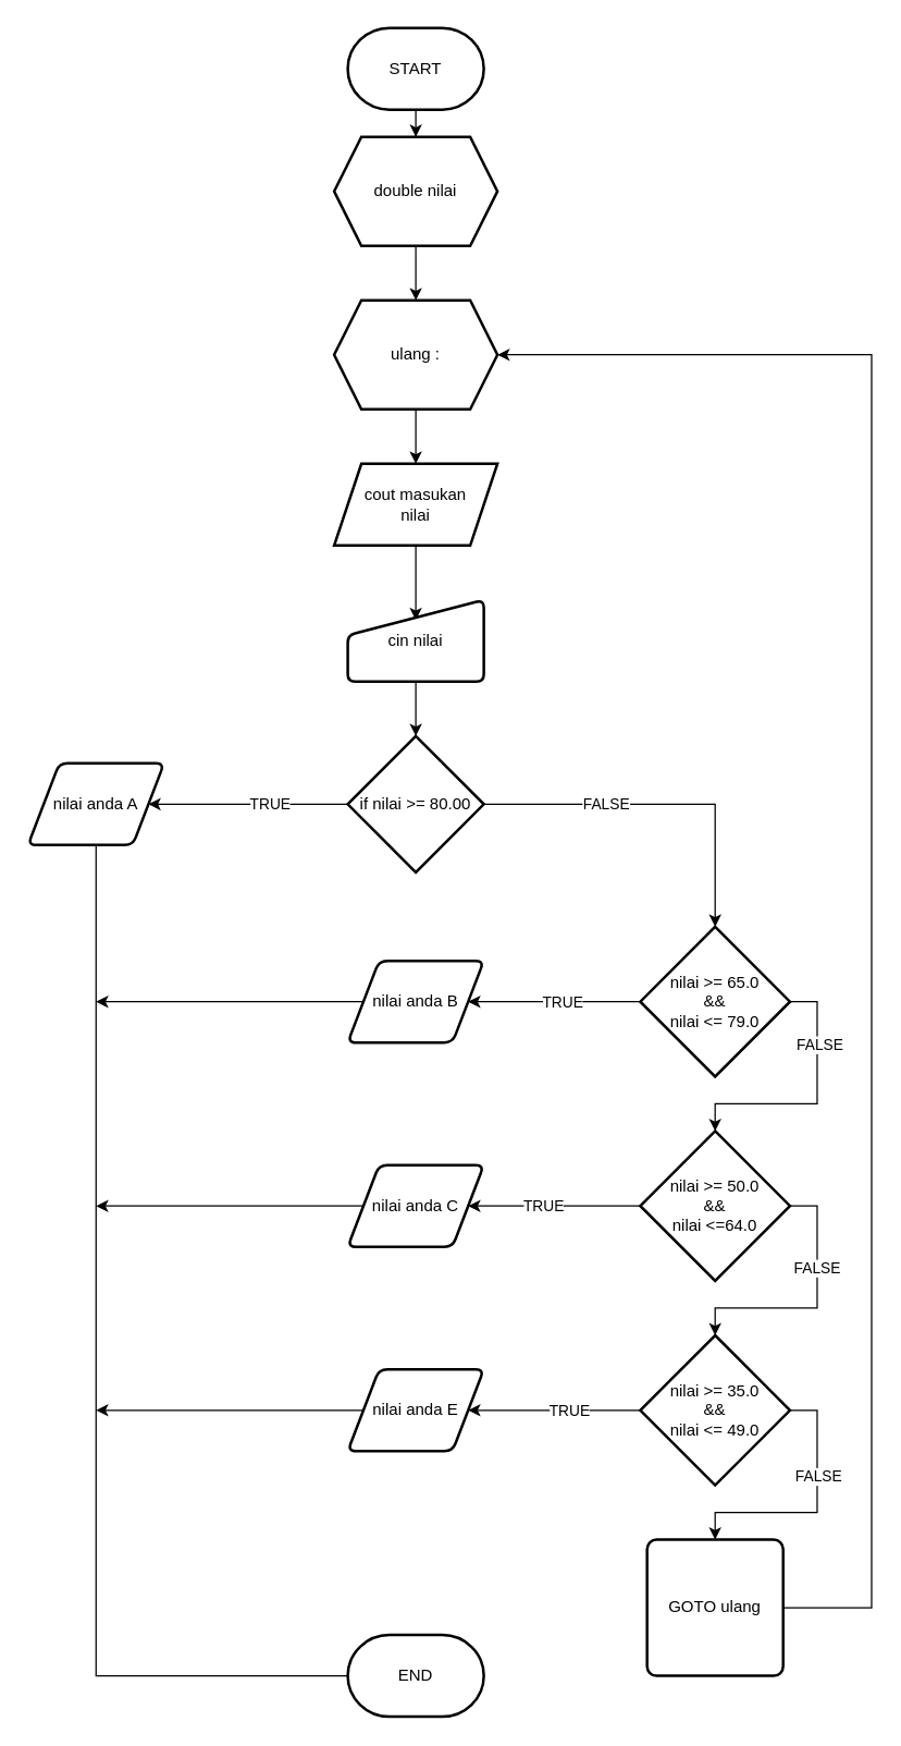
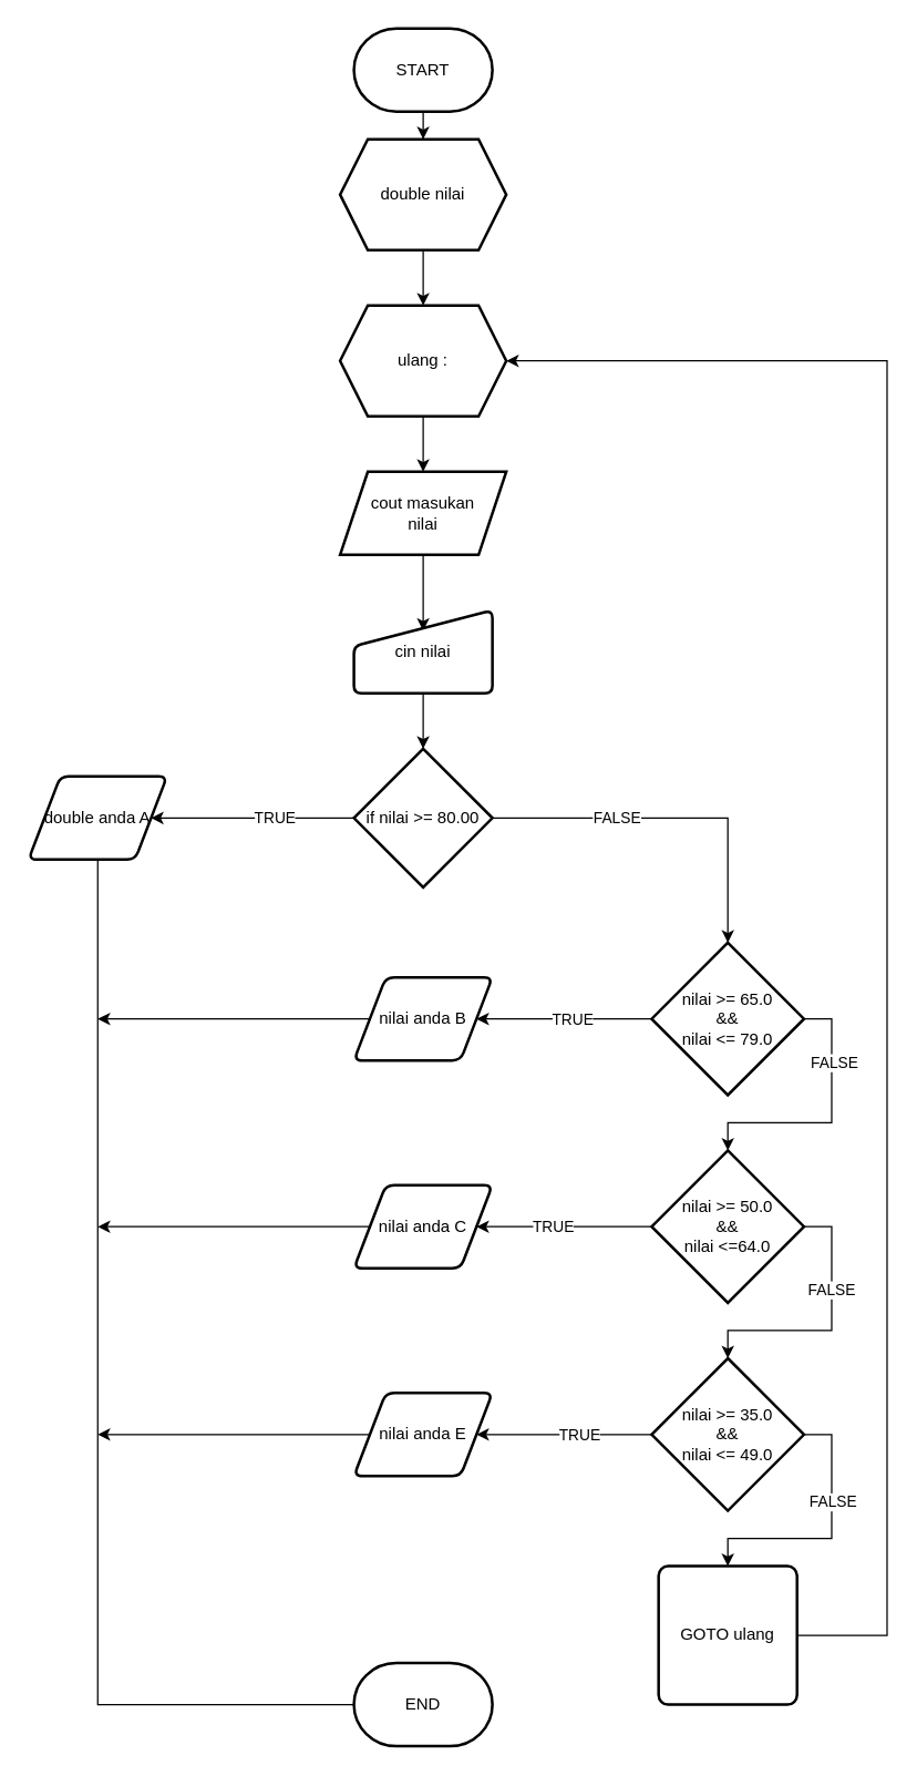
  <mxCell id="0" />
  <mxCell id="1" parent="0" />
  <mxCell id="2" style="edgeStyle=orthogonalEdgeStyle;rounded=0;orthogonalLoop=1;jettySize=auto;html=1;exitX=0.5;exitY=1;exitDx=0;exitDy=0;exitPerimeter=0;" parent="1" source="3" target="5" edge="1"><mxGeometry relative="1" as="geometry" /></mxCell>
  <mxCell id="3" value="START" style="strokeWidth=2;html=1;shape=mxgraph.flowchart.terminator;whiteSpace=wrap;" parent="1" vertex="1"><mxGeometry x="255" y="20" width="100" height="60" as="geometry" /></mxCell>
  <mxCell id="4" style="edgeStyle=orthogonalEdgeStyle;rounded=0;orthogonalLoop=1;jettySize=auto;html=1;exitX=0.5;exitY=1;exitDx=0;exitDy=0;" parent="1" source="5" target="7" edge="1"><mxGeometry relative="1" as="geometry" /></mxCell>
  <mxCell id="5" value="double nilai" style="shape=hexagon;perimeter=hexagonPerimeter2;whiteSpace=wrap;html=1;fixedSize=1;strokeWidth=2;" parent="1" vertex="1"><mxGeometry x="245" y="100" width="120" height="80" as="geometry" /></mxCell>
  <mxCell id="6" style="edgeStyle=orthogonalEdgeStyle;rounded=0;orthogonalLoop=1;jettySize=auto;html=1;exitX=0.5;exitY=1;exitDx=0;exitDy=0;entryX=0.5;entryY=0;entryDx=0;entryDy=0;" parent="1" source="7" target="9" edge="1"><mxGeometry relative="1" as="geometry" /></mxCell>
  <mxCell id="7" value="ulang :" style="shape=hexagon;perimeter=hexagonPerimeter2;whiteSpace=wrap;html=1;fixedSize=1;strokeWidth=2;" parent="1" vertex="1"><mxGeometry x="245" y="220" width="120" height="80" as="geometry" /></mxCell>
  <mxCell id="8" style="edgeStyle=orthogonalEdgeStyle;rounded=0;orthogonalLoop=1;jettySize=auto;html=1;exitX=0.5;exitY=1;exitDx=0;exitDy=0;entryX=0.5;entryY=0.247;entryDx=0;entryDy=0;entryPerimeter=0;" parent="1" source="9" target="11" edge="1"><mxGeometry relative="1" as="geometry" /></mxCell>
  <mxCell id="9" value="cout masukan &lt;br&gt;nilai" style="shape=parallelogram;perimeter=parallelogramPerimeter;whiteSpace=wrap;html=1;fixedSize=1;strokeWidth=2;" parent="1" vertex="1"><mxGeometry x="245" y="340" width="120" height="60" as="geometry" /></mxCell>
  <mxCell id="10" style="edgeStyle=orthogonalEdgeStyle;rounded=0;orthogonalLoop=1;jettySize=auto;html=1;exitX=0.5;exitY=1;exitDx=0;exitDy=0;entryX=0.5;entryY=0;entryDx=0;entryDy=0;entryPerimeter=0;" parent="1" source="11" target="16" edge="1"><mxGeometry relative="1" as="geometry" /></mxCell>
  <mxCell id="11" value="cin nilai" style="html=1;strokeWidth=2;shape=manualInput;whiteSpace=wrap;rounded=1;size=26;arcSize=11;" parent="1" vertex="1"><mxGeometry x="255" y="440" width="100" height="60" as="geometry" /></mxCell>
  <mxCell id="12" style="edgeStyle=orthogonalEdgeStyle;rounded=0;orthogonalLoop=1;jettySize=auto;html=1;exitX=0;exitY=0.5;exitDx=0;exitDy=0;exitPerimeter=0;" parent="1" source="16" target="18" edge="1"><mxGeometry relative="1" as="geometry" /></mxCell>
  <mxCell id="13" value="TRUE" style="edgeLabel;html=1;align=center;verticalAlign=middle;resizable=0;points=[];" parent="12" vertex="1" connectable="0"><mxGeometry x="-0.203" y="-1" relative="1" as="geometry"><mxPoint as="offset" /></mxGeometry></mxCell>
  <mxCell id="14" style="edgeStyle=orthogonalEdgeStyle;rounded=0;orthogonalLoop=1;jettySize=auto;html=1;exitX=1;exitY=0.5;exitDx=0;exitDy=0;exitPerimeter=0;entryX=0.5;entryY=0;entryDx=0;entryDy=0;entryPerimeter=0;" parent="1" source="16" target="23" edge="1"><mxGeometry relative="1" as="geometry" /></mxCell>
  <mxCell id="15" value="FALSE" style="edgeLabel;html=1;align=center;verticalAlign=middle;resizable=0;points=[];" parent="14" vertex="1" connectable="0"><mxGeometry x="-0.314" y="1" relative="1" as="geometry"><mxPoint as="offset" /></mxGeometry></mxCell>
  <mxCell id="16" value="if&amp;nbsp;nilai &amp;gt;= 80.00" style="strokeWidth=2;html=1;shape=mxgraph.flowchart.decision;whiteSpace=wrap;" parent="1" vertex="1"><mxGeometry x="255" y="540" width="100" height="100" as="geometry" /></mxCell>
  <mxCell id="17" style="edgeStyle=orthogonalEdgeStyle;rounded=0;orthogonalLoop=1;jettySize=auto;html=1;exitX=0.5;exitY=1;exitDx=0;exitDy=0;entryX=0;entryY=0.5;entryDx=0;entryDy=0;entryPerimeter=0;endArrow=none;" parent="1" source="18" target="42" edge="1"><mxGeometry relative="1" as="geometry" /></mxCell>
- <mxCell id="18" value="nilai anda A" style="shape=parallelogram;html=1;strokeWidth=2;perimeter=parallelogramPerimeter;whiteSpace=wrap;rounded=1;arcSize=12;size=0.23;" parent="1" vertex="1"><mxGeometry x="20" y="560" width="100" height="60" as="geometry" /></mxCell>
+ <mxCell id="18" value="double anda A" style="shape=parallelogram;html=1;strokeWidth=2;perimeter=parallelogramPerimeter;whiteSpace=wrap;rounded=1;arcSize=12;size=0.23;" parent="1" vertex="1"><mxGeometry x="20" y="560" width="100" height="60" as="geometry" /></mxCell>
  <mxCell id="19" style="edgeStyle=orthogonalEdgeStyle;rounded=0;orthogonalLoop=1;jettySize=auto;html=1;exitX=0;exitY=0.5;exitDx=0;exitDy=0;exitPerimeter=0;" parent="1" source="23" target="35" edge="1"><mxGeometry relative="1" as="geometry" /></mxCell>
  <mxCell id="20" value="TRUE" style="edgeLabel;html=1;align=center;verticalAlign=middle;resizable=0;points=[];" parent="19" vertex="1" connectable="0"><mxGeometry x="-0.086" y="2" relative="1" as="geometry"><mxPoint y="-2" as="offset" /></mxGeometry></mxCell>
  <mxCell id="21" style="edgeStyle=orthogonalEdgeStyle;rounded=0;orthogonalLoop=1;jettySize=auto;html=1;exitX=1;exitY=0.5;exitDx=0;exitDy=0;exitPerimeter=0;" parent="1" source="23" target="28" edge="1"><mxGeometry relative="1" as="geometry" /></mxCell>
  <mxCell id="22" value="FALSE" style="edgeLabel;html=1;align=center;verticalAlign=middle;resizable=0;points=[];" parent="21" vertex="1" connectable="0"><mxGeometry x="-0.467" y="1" relative="1" as="geometry"><mxPoint as="offset" /></mxGeometry></mxCell>
  <mxCell id="23" value="nilai &amp;gt;= 65.0 &lt;br&gt;&amp;amp;&amp;amp; &lt;br&gt;nilai &amp;lt;= 79.0" style="strokeWidth=2;html=1;shape=mxgraph.flowchart.decision;whiteSpace=wrap;" parent="1" vertex="1"><mxGeometry x="470" y="680" width="110" height="110" as="geometry" /></mxCell>
  <mxCell id="24" style="edgeStyle=orthogonalEdgeStyle;rounded=0;orthogonalLoop=1;jettySize=auto;html=1;exitX=0;exitY=0.5;exitDx=0;exitDy=0;exitPerimeter=0;entryX=1;entryY=0.5;entryDx=0;entryDy=0;" parent="1" source="28" target="37" edge="1"><mxGeometry relative="1" as="geometry" /></mxCell>
  <mxCell id="25" value="TRUE" style="edgeLabel;html=1;align=center;verticalAlign=middle;resizable=0;points=[];" parent="24" vertex="1" connectable="0"><mxGeometry x="0.141" y="-1" relative="1" as="geometry"><mxPoint as="offset" /></mxGeometry></mxCell>
  <mxCell id="26" style="edgeStyle=orthogonalEdgeStyle;rounded=0;orthogonalLoop=1;jettySize=auto;html=1;exitX=1;exitY=0.5;exitDx=0;exitDy=0;exitPerimeter=0;entryX=0.5;entryY=0;entryDx=0;entryDy=0;entryPerimeter=0;" parent="1" source="28" target="33" edge="1"><mxGeometry relative="1" as="geometry" /></mxCell>
  <mxCell id="27" value="FALSE" style="edgeLabel;html=1;align=center;verticalAlign=middle;resizable=0;points=[];" parent="26" vertex="1" connectable="0"><mxGeometry x="-0.32" y="-1" relative="1" as="geometry"><mxPoint as="offset" /></mxGeometry></mxCell>
  <mxCell id="28" value="nilai &amp;gt;= 50.0 &lt;br&gt;&amp;amp;&amp;amp; &lt;br&gt;nilai &amp;lt;=64.0" style="strokeWidth=2;html=1;shape=mxgraph.flowchart.decision;whiteSpace=wrap;" parent="1" vertex="1"><mxGeometry x="470" y="830" width="110" height="110" as="geometry" /></mxCell>
  <mxCell id="29" style="edgeStyle=orthogonalEdgeStyle;rounded=0;orthogonalLoop=1;jettySize=auto;html=1;exitX=0;exitY=0.5;exitDx=0;exitDy=0;exitPerimeter=0;entryX=1;entryY=0.5;entryDx=0;entryDy=0;" parent="1" source="33" target="39" edge="1"><mxGeometry relative="1" as="geometry" /></mxCell>
  <mxCell id="30" value="TRUE" style="edgeLabel;html=1;align=center;verticalAlign=middle;resizable=0;points=[];" parent="29" vertex="1" connectable="0"><mxGeometry x="-0.162" y="2" relative="1" as="geometry"><mxPoint y="-2" as="offset" /></mxGeometry></mxCell>
  <mxCell id="31" style="edgeStyle=orthogonalEdgeStyle;rounded=0;orthogonalLoop=1;jettySize=auto;html=1;exitX=1;exitY=0.5;exitDx=0;exitDy=0;exitPerimeter=0;entryX=0.5;entryY=0;entryDx=0;entryDy=0;" parent="1" source="33" target="41" edge="1"><mxGeometry relative="1" as="geometry"><Array as="points"><mxPoint x="600" y="1035" /><mxPoint x="600" y="1110" /><mxPoint x="525" y="1110" /></Array></mxGeometry></mxCell>
  <mxCell id="32" value="FALSE" style="edgeLabel;html=1;align=center;verticalAlign=middle;resizable=0;points=[];" parent="31" vertex="1" connectable="0"><mxGeometry x="-0.286" relative="1" as="geometry"><mxPoint as="offset" /></mxGeometry></mxCell>
  <mxCell id="33" value="nilai &amp;gt;= 35.0 &lt;br&gt;&amp;amp;&amp;amp; &lt;br&gt;nilai &amp;lt;= 49.0" style="strokeWidth=2;html=1;shape=mxgraph.flowchart.decision;whiteSpace=wrap;" parent="1" vertex="1"><mxGeometry x="470" y="980" width="110" height="110" as="geometry" /></mxCell>
  <mxCell id="34" style="edgeStyle=orthogonalEdgeStyle;rounded=0;orthogonalLoop=1;jettySize=auto;html=1;exitX=0;exitY=0.5;exitDx=0;exitDy=0;" parent="1" source="35" edge="1"><mxGeometry relative="1" as="geometry"><mxPoint x="70" y="735" as="targetPoint" /></mxGeometry></mxCell>
  <mxCell id="35" value="nilai anda B" style="shape=parallelogram;html=1;strokeWidth=2;perimeter=parallelogramPerimeter;whiteSpace=wrap;rounded=1;arcSize=12;size=0.23;" parent="1" vertex="1"><mxGeometry x="255" y="705" width="100" height="60" as="geometry" /></mxCell>
  <mxCell id="36" style="edgeStyle=orthogonalEdgeStyle;rounded=0;orthogonalLoop=1;jettySize=auto;html=1;exitX=0;exitY=0.5;exitDx=0;exitDy=0;" parent="1" source="37" edge="1"><mxGeometry relative="1" as="geometry"><mxPoint x="70" y="885" as="targetPoint" /></mxGeometry></mxCell>
  <mxCell id="37" value="nilai anda C" style="shape=parallelogram;html=1;strokeWidth=2;perimeter=parallelogramPerimeter;whiteSpace=wrap;rounded=1;arcSize=12;size=0.23;" parent="1" vertex="1"><mxGeometry x="255" y="855" width="100" height="60" as="geometry" /></mxCell>
  <mxCell id="38" style="edgeStyle=orthogonalEdgeStyle;rounded=0;orthogonalLoop=1;jettySize=auto;html=1;exitX=0;exitY=0.5;exitDx=0;exitDy=0;" parent="1" source="39" edge="1"><mxGeometry relative="1" as="geometry"><mxPoint x="70" y="1035" as="targetPoint" /></mxGeometry></mxCell>
  <mxCell id="39" value="nilai anda E" style="shape=parallelogram;html=1;strokeWidth=2;perimeter=parallelogramPerimeter;whiteSpace=wrap;rounded=1;arcSize=12;size=0.23;" parent="1" vertex="1"><mxGeometry x="255" y="1005" width="100" height="60" as="geometry" /></mxCell>
  <mxCell id="40" style="edgeStyle=orthogonalEdgeStyle;rounded=0;orthogonalLoop=1;jettySize=auto;html=1;exitX=1;exitY=0.5;exitDx=0;exitDy=0;entryX=1;entryY=0.5;entryDx=0;entryDy=0;" parent="1" source="41" target="7" edge="1"><mxGeometry relative="1" as="geometry"><Array as="points"><mxPoint x="640" y="1180" /><mxPoint x="640" y="260" /></Array></mxGeometry></mxCell>
  <mxCell id="41" value="GOTO ulang" style="rounded=1;whiteSpace=wrap;html=1;absoluteArcSize=1;arcSize=14;strokeWidth=2;" parent="1" vertex="1"><mxGeometry x="475" y="1130" width="100" height="100" as="geometry" /></mxCell>
  <mxCell id="42" value="END" style="strokeWidth=2;html=1;shape=mxgraph.flowchart.terminator;whiteSpace=wrap;" parent="1" vertex="1"><mxGeometry x="255" y="1200" width="100" height="60" as="geometry" /></mxCell>
